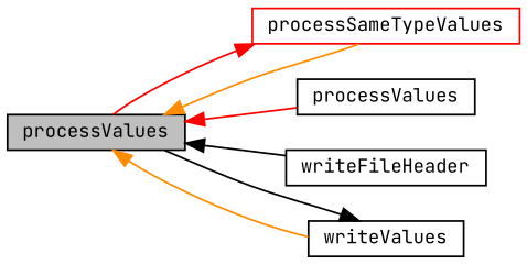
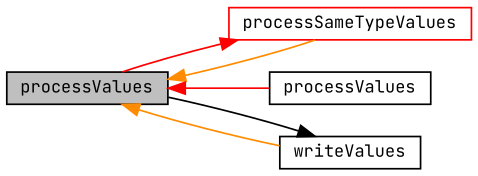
  digraph {
    rankdir=LR
    fontname="JetBrains Mono"
    node [color=black fontname="JetBrains Mono" fontsize=10 shape=record]
    edge [color=darkorange dir=back fontname="JetBrains Mono" fontsize=10 labelfontname=FreeSans labelfontsize=10 style=solid]
    n1 [fillcolor=grey75 fontcolor=black height=0.2 label=processValues style=filled width=0.4]
    n2 [color=red height=0.2 label=processSameTypeValues width=0.4]
    n3 [height=0.2 label=processValues width=0.4]
-   n4 [height=0.2 label=writeFileHeader width=0.4]
    n5 [height=0.2 label=writeValues width=0.4]
    n1 -> n2
    n1 -> n3 [color=red]
-   n1 -> n4 [color=black]
    n1 -> n5
    n2 -> n1 [color=red]
    n5 -> n1 [color=black]
  }
